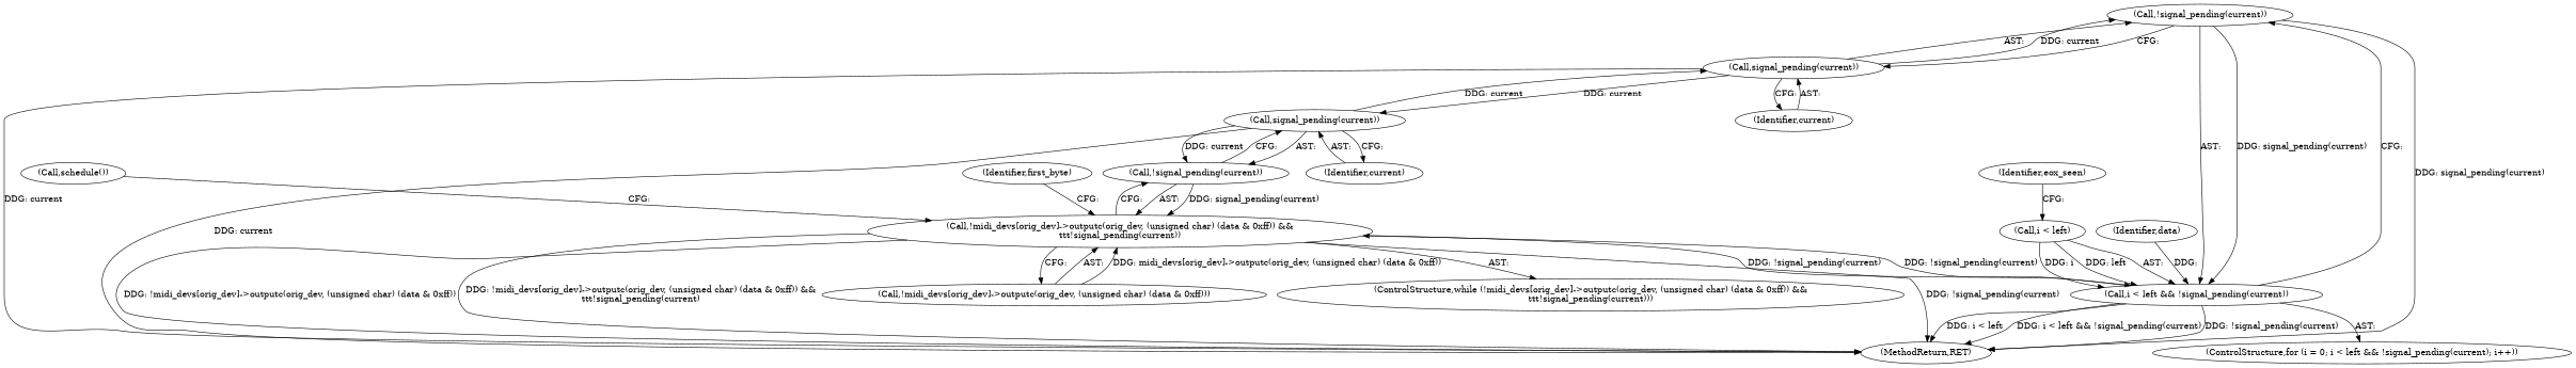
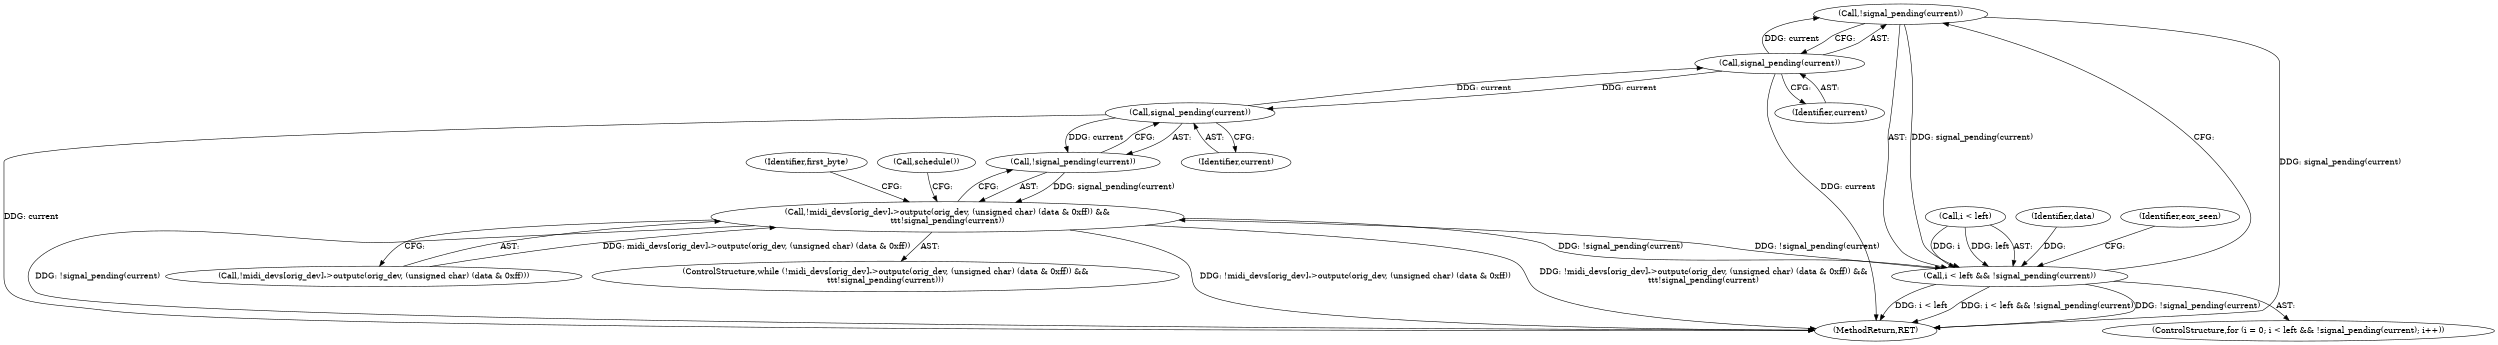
  digraph {
    n1 [label="(Call,!signal_pending(current))"]
    n2 [label="(Call,signal_pending(current))"]
    n3 [label="(Call,i < left && !signal_pending(current))"]
    n4 [label="(MethodReturn,RET)"]
    n5 [label="(Call,signal_pending(current))"]
    n6 [label="(Identifier,current)"]
    n7 [label="(Call,!midi_devs[orig_dev]->outputc(orig_dev, (unsigned char) (data & 0xff)) &&\n\t\t\t!signal_pending(current))"]
    n8 [label="(ControlStructure,for (i = 0; i < left && !signal_pending(current); i++))"]
    n9 [label="(Call,!signal_pending(current))"]
    n10 [label="(Identifier,current)"]
    n11 [label="(Call,!midi_devs[orig_dev]->outputc(orig_dev, (unsigned char) (data & 0xff)))"]
    n12 [label="(ControlStructure,while (!midi_devs[orig_dev]->outputc(orig_dev, (unsigned char) (data & 0xff)) &&\n\t\t\t!signal_pending(current)))"]
    n13 [label="(Call,i < left)"]
    n14 [label="(Call,schedule())"]
    n15 [label="(Identifier,data)"]
    n16 [label="(Identifier,first_byte)"]
    n17 [label="(Identifier,eox_seen)"]
    n1 -> n2 [label="CFG: "]
    n1 -> n3 [label="AST: "]
    n1 -> n3 [label="DDG: signal_pending(current)"]
    n1 -> n4 [label="DDG: signal_pending(current)"]
    n2 -> n1 [label="AST: "]
    n2 -> n1 [label="DDG: current"]
    n2 -> n4 [label="DDG: current"]
    n2 -> n5 [label="DDG: current"]
    n2 -> n6 [label="CFG: "]
    n3 -> n1 [label="CFG: "]
    n3 -> n4 [label="DDG: i < left"]
    n3 -> n4 [label="DDG: i < left && !signal_pending(current)"]
    n3 -> n4 [label="DDG: !signal_pending(current)"]
    n3 -> n7 [label="DDG: !signal_pending(current)"]
    n3 -> n8 [label="AST: "]
    n5 -> n2 [label="DDG: current"]
    n5 -> n4 [label="DDG: current"]
    n5 -> n9 [label="AST: "]
    n5 -> n9 [label="DDG: current"]
    n5 -> n10 [label="CFG: "]
    n6 -> n2 [label="AST: "]
    n7 -> n3 [label="DDG: !signal_pending(current)"]
    n7 -> n4 [label="DDG: !midi_devs[orig_dev]->outputc(orig_dev, (unsigned char) (data & 0xff)) &&\n\t\t\t!signal_pending(current)"]
    n7 -> n4 [label="DDG: !signal_pending(current)"]
    n7 -> n4 [label="DDG: !midi_devs[orig_dev]->outputc(orig_dev, (unsigned char) (data & 0xff))"]
    n7 -> n9 [label="CFG: "]
    n7 -> n11 [label="CFG: "]
    n7 -> n12 [label="AST: "]
    n9 -> n5 [label="CFG: "]
    n9 -> n7 [label="AST: "]
    n9 -> n7 [label="DDG: signal_pending(current)"]
    n10 -> n5 [label="AST: "]
    n11 -> n7 [label="AST: "]
    n11 -> n7 [label="DDG: midi_devs[orig_dev]->outputc(orig_dev, (unsigned char) (data & 0xff))"]
    n13 -> n3 [label="AST: "]
    n13 -> n3 [label="DDG: i"]
    n13 -> n3 [label="DDG: left"]
    n14 -> n7 [label="CFG: "]
    n15 -> n3 [label="DDG: "]
    n16 -> n7 [label="CFG: "]
-   n17 -> n13 [label="CFG: "]
+   n17 -> n3 [label="CFG: "]
  }
